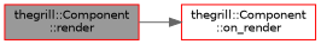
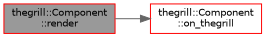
  digraph {
    rankdir=LR
    node [color=red fontname=Helvetica fontsize=10 shape=box style=filled]
    n1 [fillcolor=grey60 fontcolor=black height=0.2 label="thegrill::Component\l::render" width=0.4]
-   n2 [fillcolor=white height=0.2 label="thegrill::Component\l::on_render" width=0.4]
+   n2 [fillcolor=white height=0.2 label="thegrill::Component\l::on_thegrill" width=0.4]
    n1 -> n2 [color=gray40 fontname=Helvetica fontsize=10 labelfontname=Helvetica labelfontsize=10 style=solid]
  }
